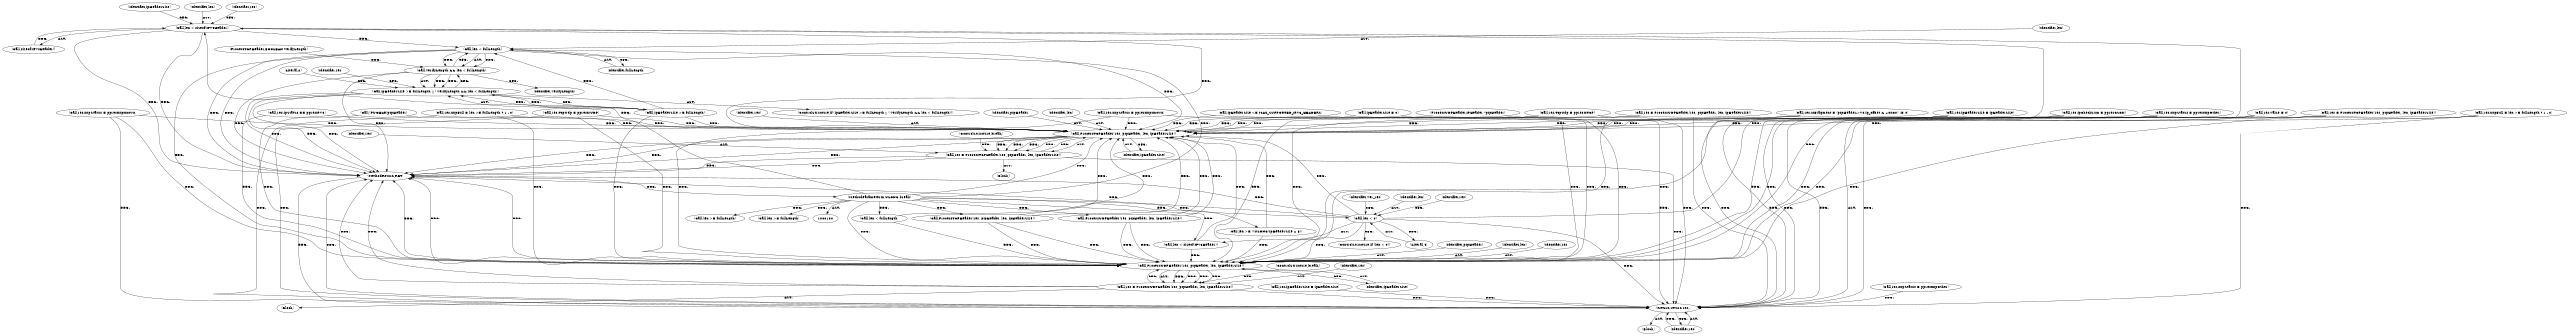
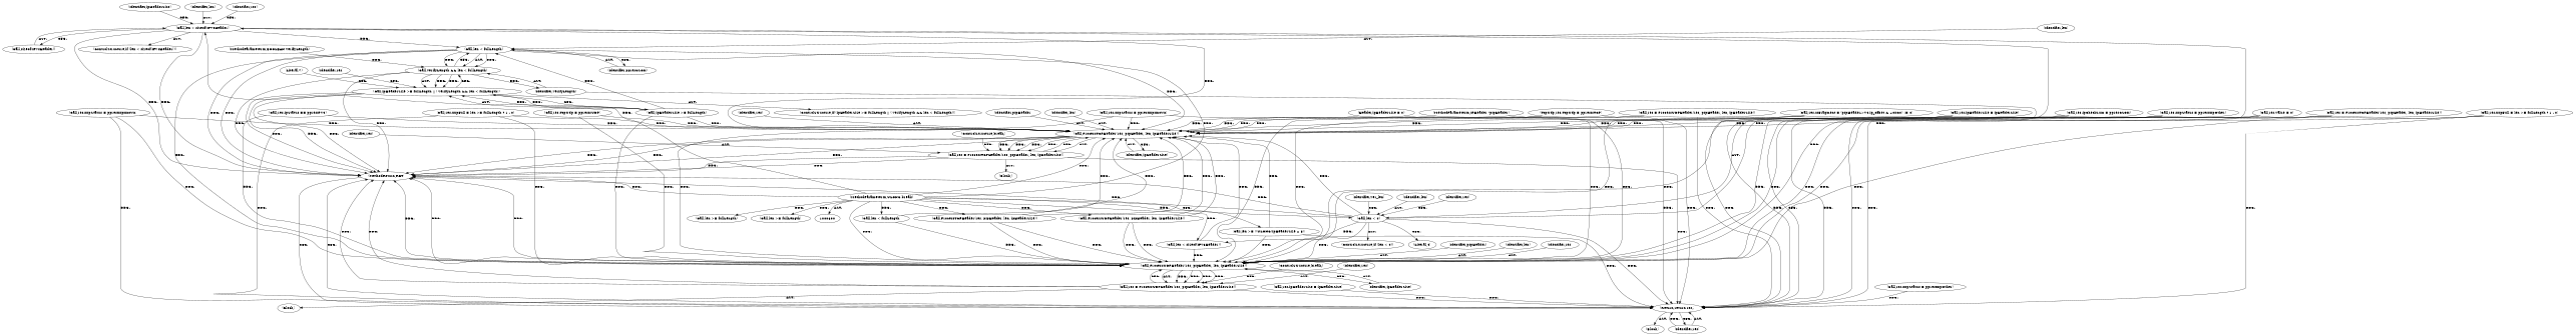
  digraph {
    n1 [label="(Call,len < sizeof(IPv4Header))"]
    n2 [label="(Call,len < fullLength)"]
    n3 [label="(Call,ProcessTCPHeader(res, pIpHeader, len, ipHeaderSize))"]
    n4 [label="(Call,ProcessUDPHeader(res, pIpHeader, len, ipHeaderSize))"]
    n5 [label="(Call,sizeof(IPv4Header))"]
+   n6 [label="(ControlStructure,if (len < sizeof(IPv4Header)))"]
    n7 [label="(MethodReturn,RET)"]
    n8 [label="(Call,verifyLength && len < fullLength)"]
-   n9 [label="(Identifier,fullLength)"]
+   n9 [label="(Identifier,ppresCSOK)"]
    n10 [label="(Call,res = ProcessTCPHeader(res, pIpHeader, len, ipHeaderSize))"]
    n11 [label="(Identifier,ipHeaderSize)"]
    n12 [label="(Call,res = ProcessUDPHeader(res, pIpHeader, len, ipHeaderSize))"]
    n13 [label="(Identifier,ipHeaderSize)"]
    n14 [label="(Return,return res;)"]
    n15 [label="(Call,len < 4)"]
    n16 [label="(Literal,4)"]
    n17 [label="(Call,len < sizeof(IPv6Header))"]
    n18 [label="(ControlStructure,if (len < 4))"]
    n19 [label="(MethodParameterIn,ULONG break)"]
    n20 [label="(Call,ProcessTCPHeader(res, pIpHeader, len, ipHeaderSize))"]
    n21 [label="(Call,len < fullLength)"]
    n22 [label="(Call,len >= ((ULONG)ipHeaderSize + 8))"]
    n23 [label="(Call,ProcessUDPHeader(res, pIpHeader, len, ipHeaderSize))"]
    n24 [label="(Call,len >= fullLength)"]
    n25 [label="(Call,len >= fullLength)"]
-   1000100
+   1000100 [label=1000600]
    n27 [label="(Call,ipHeaderSize >= fullLength || ( verifyLength && len < fullLength))"]
    n28 [label="(Identifier,verifyLength)"]
    n29 [label="(Call,ipHeaderSize >= fullLength)"]
    n30 [label="(ControlStructure,if (ipHeaderSize >= fullLength || ( verifyLength && len < fullLength)))"]
    n31 [label="(Block,)"]
    n32 [label="(Block,)"]
    n33 [label="(Identifier,res)"]
    n34 [label="(Block,)"]
    n35 [label="(Call,res.ipCheckSum = ppresCSOK)"]
    n36 [label="(Call,res.ipHeaderSize = ipHeaderSize)"]
    n37 [label="(Identifier,pIpHeader)"]
    n38 [label="(Identifier,res)"]
    n39 [label="(Call,res.xxpStatus = ppresXxpKnown)"]
    n40 [label="(Call,res.xxpStatus = ppresXxpKnown)"]
    n41 [label="(Identifier,pIpHeader)"]
-   n42 [label="(Call,res.TcpUdp = ppresIsTCP)"]
+   n42 [label="(TcpUdp,res.TcpUdp = ppresIsTCP)"]
    n43 [label="(Identifier,len)"]
    n44 [label="(Identifier,res)"]
    n45 [label="(Identifier,len)"]
    n46 [label="(Call,res.value = 0)"]
-   n47 [label="(Call,(PUCHAR)pIpHeader)"]
    n48 [label="(Identifier,res)"]
    n49 [label="(Identifier,len)"]
-   n50 [label="(Literal,2)"]
-   n51 [label="(ProcessTCPHeader,BOOLEAN verifyLength)"]
+   n50 [label="(Literal,7)"]
+   n51 [label="(MethodParameterIn,BOOLEAN verifyLength)"]
    n52 [label="(Call,res.xxpFull = len >= fullLength ? 1 : 0)"]
    n53 [label="(Call,res = ProcessUDPHeader(res, pIpHeader, len, ipHeaderSize))"]
-   n54 [label="(Call,ipHeaderSize = 0)"]
+   n54 [label="(Header,ipHeaderSize = 0)"]
    n55 [label="(Identifier,ipHeaderSize)"]
    n56 [label="(Identifier,res)"]
    n57 [label="(Call,res.IsFragment = (pIpHeader->v4.ip_offset & ~0xC0) != 0)"]
-   n58 [label="(Call,ipHeaderSize <= MAX_SUPPORTED_IPV6_HEADERS)"]
-   n59 [label="(ProcessUDPHeader,IPHeader *pIpHeader)"]
+   n59 [label="(MethodParameterIn,IPHeader *pIpHeader)"]
    n60 [label="(Identifier,len)"]
    n61 [label="(Identifier,res)"]
    n62 [label="(ControlStructure,break;)"]
    n63 [label="(Call,res.ipHeaderSize = ipHeaderSize)"]
    n64 [label="(Call,res.TcpUdp = ppresIsUDP)"]
    n65 [label="(ControlStructure,break;)"]
    n66 [label="(Call,res.xxpFull = len >= fullLength ? 1 : 0)"]
    n67 [label="(Call,res.xxpStatus = ppresXxpOther)"]
    n68 [label="(Call,res = ProcessTCPHeader(res, pIpHeader, len, ipHeaderSize))"]
    n69 [label="(Call,res.ipStatus == ppresIPV4)"]
    n70 [label="(Identifier,len)"]
    n71 [label="(Identifier,res)"]
    n72 [label="(Identifier,res)"]
-   n73 [label="(Identifier,ver_res)"]
+   n73 [label="(Identifier,ver_len)"]
    n74 [label="(Call,res.xxpStatus = ppresXxpOther)"]
    n1 -> n2 [label="DDG: "]
    n1 -> n3 [label="DDG: "]
    n1 -> n4 [label="DDG: "]
-   n1 -> n5 [label="AST: "]
+   n1 -> n5 [label="CFG: "]
+   n1 -> n6 [label="AST: "]
    n1 -> n7 [label="DDG: "]
    n1 -> n7 [label="DDG: "]
    n2 -> n3 [label="DDG: "]
    n2 -> n4 [label="DDG: "]
    n2 -> n7 [label="DDG: "]
    n2 -> n7 [label="DDG: "]
    n2 -> n8 [label="AST: "]
    n2 -> n8 [label="DDG: "]
    n2 -> n8 [label="DDG: "]
    n2 -> n9 [label="CFG: "]
    n3 -> n7 [label="DDG: "]
    n3 -> n7 [label="DDG: "]
    n3 -> n7 [label="DDG: "]
    n3 -> n10 [label="AST: "]
    n3 -> n10 [label="DDG: "]
    n3 -> n10 [label="DDG: "]
    n3 -> n10 [label="DDG: "]
    n3 -> n10 [label="DDG: "]
    n3 -> n11 [label="CFG: "]
    n4 -> n7 [label="DDG: "]
    n4 -> n7 [label="DDG: "]
    n4 -> n7 [label="DDG: "]
    n4 -> n12 [label="AST: "]
    n4 -> n12 [label="DDG: "]
    n4 -> n12 [label="DDG: "]
    n4 -> n12 [label="DDG: "]
    n4 -> n12 [label="DDG: "]
    n4 -> n13 [label="CFG: "]
-   n5 -> n1 [label="DDG: "]
-   n7 -> n14 [label="DDG: "]
+   n5 -> n1 [label="AST: "]
+   n7 -> n14 [label="CFG: "]
    n8 -> n2 [label="CFG: "]
    n8 -> n7 [label="DDG: "]
    n8 -> n7 [label="DDG: "]
    n8 -> n27 [label="AST: "]
    n8 -> n27 [label="DDG: "]
    n8 -> n27 [label="DDG: "]
-   n8 -> n28 [label="CFG: "]
+   n8 -> n28 [label="DDG: "]
    n9 -> n2 [label="AST: "]
    n10 -> n3 [label="CFG: "]
    n10 -> n7 [label="DDG: "]
    n10 -> n7 [label="DDG: "]
    n10 -> n14 [label="DDG: "]
    n10 -> n31 [label="AST: "]
    n11 -> n3 [label="AST: "]
    n12 -> n4 [label="CFG: "]
    n12 -> n7 [label="DDG: "]
    n12 -> n7 [label="DDG: "]
    n12 -> n14 [label="DDG: "]
    n12 -> n34 [label="AST: "]
    n13 -> n4 [label="AST: "]
-   n14 -> n7 [label="DDG: "]
+   n14 -> n7 [label="CFG: "]
    n14 -> n32 [label="AST: "]
    n14 -> n33 [label="CFG: "]
    n15 -> n1 [label="DDG: "]
    n15 -> n3 [label="DDG: "]
    n15 -> n4 [label="DDG: "]
    n15 -> n7 [label="DDG: "]
    n15 -> n7 [label="DDG: "]
    n15 -> n14 [label="DDG: "]
-   n15 -> n16 [label="DDG: "]
-   n15 -> n17 [label="AST: "]
-   n15 -> n18 [label="CFG: "]
-   n16 -> n15 [label="AST: "]
+   n15 -> n16 [label="CFG: "]
+   n15 -> n17 [label="DDG: "]
+   n15 -> n18 [label="AST: "]
+   n28 -> n15 [label="AST: "]
    n17 -> n3 [label="DDG: "]
    n17 -> n4 [label="DDG: "]
    n19 -> n1 [label="DDG: "]
    n19 -> n2 [label="DDG: "]
    n19 -> n3 [label="DDG: "]
    n19 -> n4 [label="DDG: "]
-   n7 -> n19 [label="DDG: "]
-   n19 -> n15 [label="DDG: "]
+   n19 -> n7 [label="DDG: "]
+   n19 -> n15 [label="CFG: "]
    n19 -> n17 [label="DDG: "]
    n19 -> n20 [label="DDG: "]
    n19 -> n21 [label="DDG: "]
    n19 -> n22 [label="DDG: "]
    n19 -> n23 [label="DDG: "]
    n19 -> n24 [label="DDG: "]
    n19 -> n25 [label="DDG: "]
    n19 -> 1000100 [label="AST: "]
    n20 -> n3 [label="DDG: "]
    n20 -> n3 [label="DDG: "]
    n20 -> n4 [label="DDG: "]
    n20 -> n4 [label="DDG: "]
    n21 -> n3 [label="DDG: "]
    n21 -> n4 [label="DDG: "]
    n22 -> n3 [label="DDG: "]
    n22 -> n4 [label="DDG: "]
    n23 -> n3 [label="DDG: "]
    n23 -> n3 [label="DDG: "]
    n23 -> n4 [label="DDG: "]
    n23 -> n4 [label="DDG: "]
    n27 -> n7 [label="DDG: "]
    n27 -> n7 [label="DDG: "]
    n27 -> n7 [label="DDG: "]
    n27 -> n8 [label="CFG: "]
    n27 -> n29 [label="CFG: "]
    n27 -> n30 [label="AST: "]
+   n28 -> n8 [label="AST: "]
    n29 -> n2 [label="DDG: "]
    n29 -> n3 [label="DDG: "]
    n29 -> n4 [label="DDG: "]
    n29 -> n27 [label="AST: "]
    n29 -> n27 [label="DDG: "]
    n29 -> n27 [label="DDG: "]
    n33 -> n14 [label="AST: "]
    n33 -> n14 [label="DDG: "]
    n35 -> n3 [label="DDG: "]
    n35 -> n4 [label="DDG: "]
-   n35 -> n14 [label="DDG: "]
+   n35 -> n14 [label="CFG: "]
    n36 -> n14 [label="DDG: "]
    n37 -> n3 [label="AST: "]
    n38 -> n12 [label="AST: "]
    n39 -> n3 [label="DDG: "]
    n39 -> n4 [label="DDG: "]
    n39 -> n14 [label="DDG: "]
    n40 -> n3 [label="DDG: "]
    n40 -> n4 [label="DDG: "]
    n40 -> n14 [label="DDG: "]
    n41 -> n4 [label="AST: "]
    n42 -> n3 [label="DDG: "]
    n42 -> n4 [label="DDG: "]
    n42 -> n14 [label="DDG: "]
    n43 -> n2 [label="AST: "]
    n44 -> n27 [label="CFG: "]
    n45 -> n3 [label="AST: "]
    n46 -> n3 [label="DDG: "]
    n46 -> n4 [label="DDG: "]
-   n46 -> n14 [label="AST: "]
-   n47 -> n3 [label="DDG: "]
-   n47 -> n4 [label="DDG: "]
+   n46 -> n14 [label="DDG: "]
    n48 -> n10 [label="AST: "]
    n49 -> n15 [label="AST: "]
    n50 -> n27 [label="CFG: "]
    n51 -> n8 [label="DDG: "]
    n52 -> n3 [label="DDG: "]
    n52 -> n4 [label="DDG: "]
    n52 -> n14 [label="DDG: "]
    n53 -> n3 [label="DDG: "]
    n53 -> n4 [label="DDG: "]
    n53 -> n14 [label="DDG: "]
    n54 -> n3 [label="DDG: "]
    n54 -> n4 [label="DDG: "]
    n55 -> n1 [label="CFG: "]
    n56 -> n3 [label="AST: "]
    n57 -> n3 [label="DDG: "]
    n57 -> n4 [label="DDG: "]
    n57 -> n14 [label="DDG: "]
-   n58 -> n3 [label="DDG: "]
-   n58 -> n4 [label="DDG: "]
    n59 -> n3 [label="DDG: "]
    n59 -> n4 [label="DDG: "]
    n60 -> n4 [label="AST: "]
    n61 -> n15 [label="CFG: "]
    n62 -> n12 [label="CFG: "]
    n63 -> n3 [label="DDG: "]
    n63 -> n4 [label="DDG: "]
    n63 -> n14 [label="DDG: "]
    n64 -> n3 [label="DDG: "]
    n64 -> n4 [label="DDG: "]
-   n64 -> n14 [label="DDG: "]
+   n22 -> n14 [label="DDG: "]
    n65 -> n10 [label="CFG: "]
    n66 -> n3 [label="DDG: "]
    n66 -> n4 [label="DDG: "]
    n66 -> n14 [label="DDG: "]
    n67 -> n3 [label="DDG: "]
    n67 -> n4 [label="DDG: "]
    n67 -> n14 [label="DDG: "]
    n68 -> n3 [label="DDG: "]
    n68 -> n4 [label="DDG: "]
    n68 -> n14 [label="DDG: "]
    n69 -> n3 [label="DDG: "]
    n69 -> n4 [label="DDG: "]
    n70 -> n1 [label="AST: "]
    n71 -> n1 [label="CFG: "]
    n72 -> n4 [label="AST: "]
    n73 -> n15 [label="CFG: "]
    n74 -> n14 [label="DDG: "]
  }
